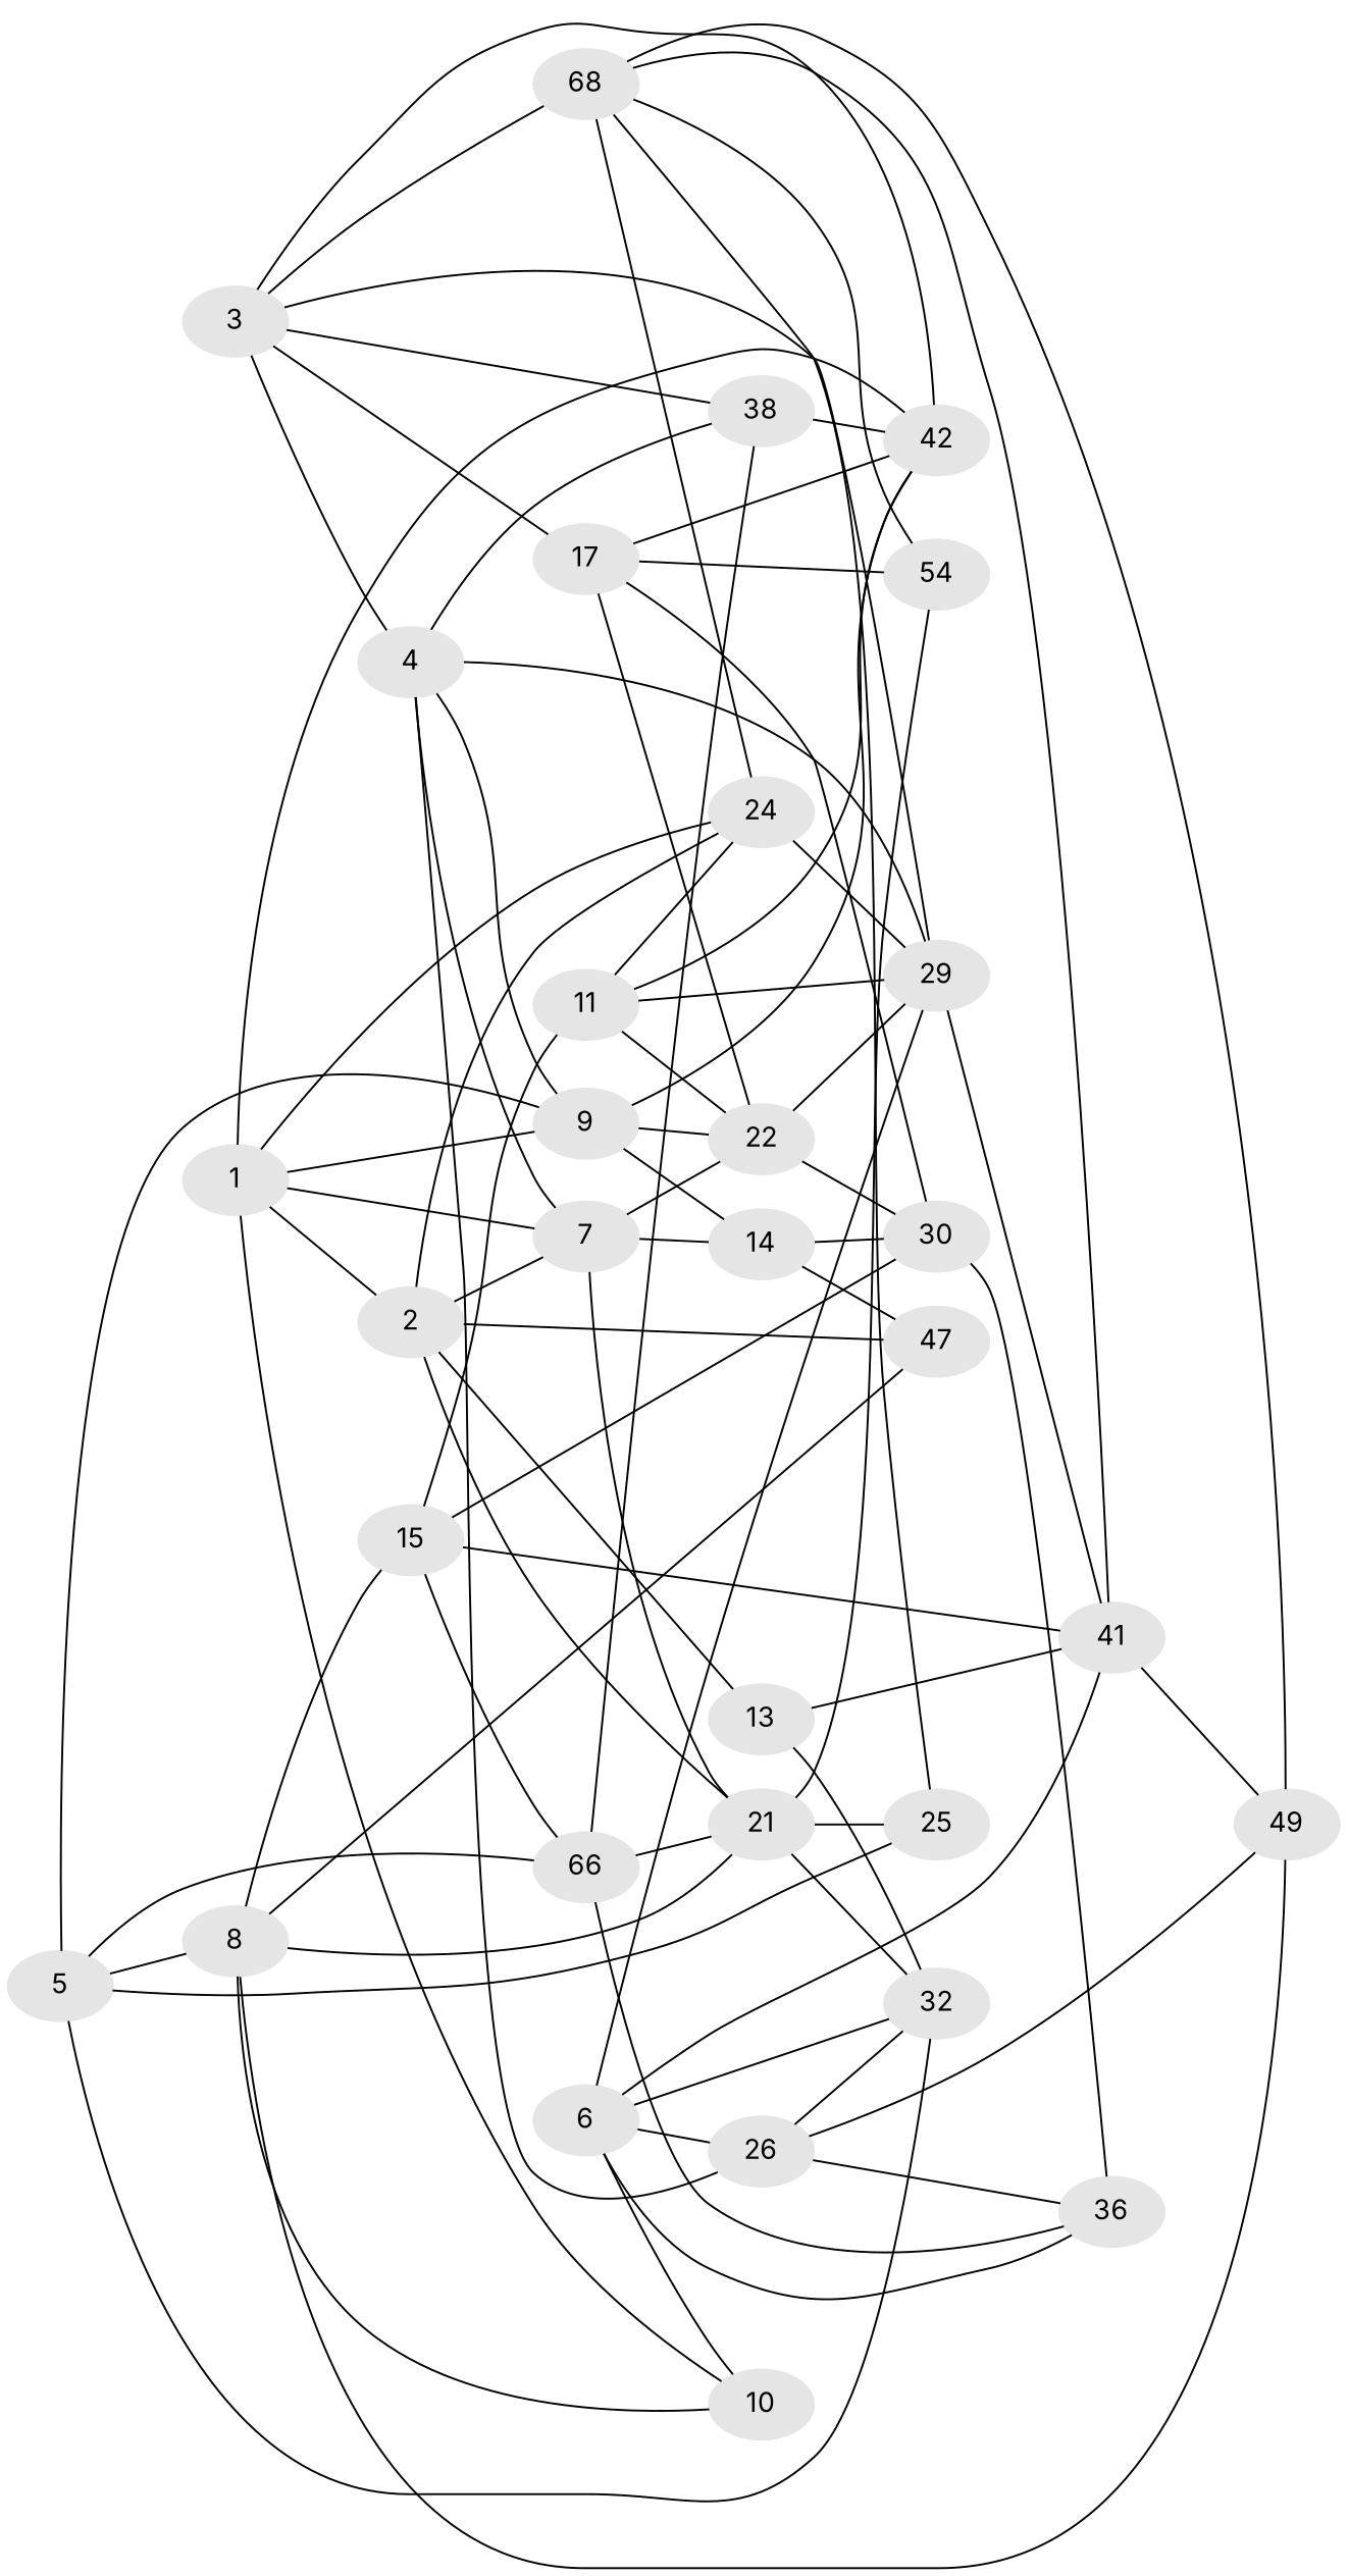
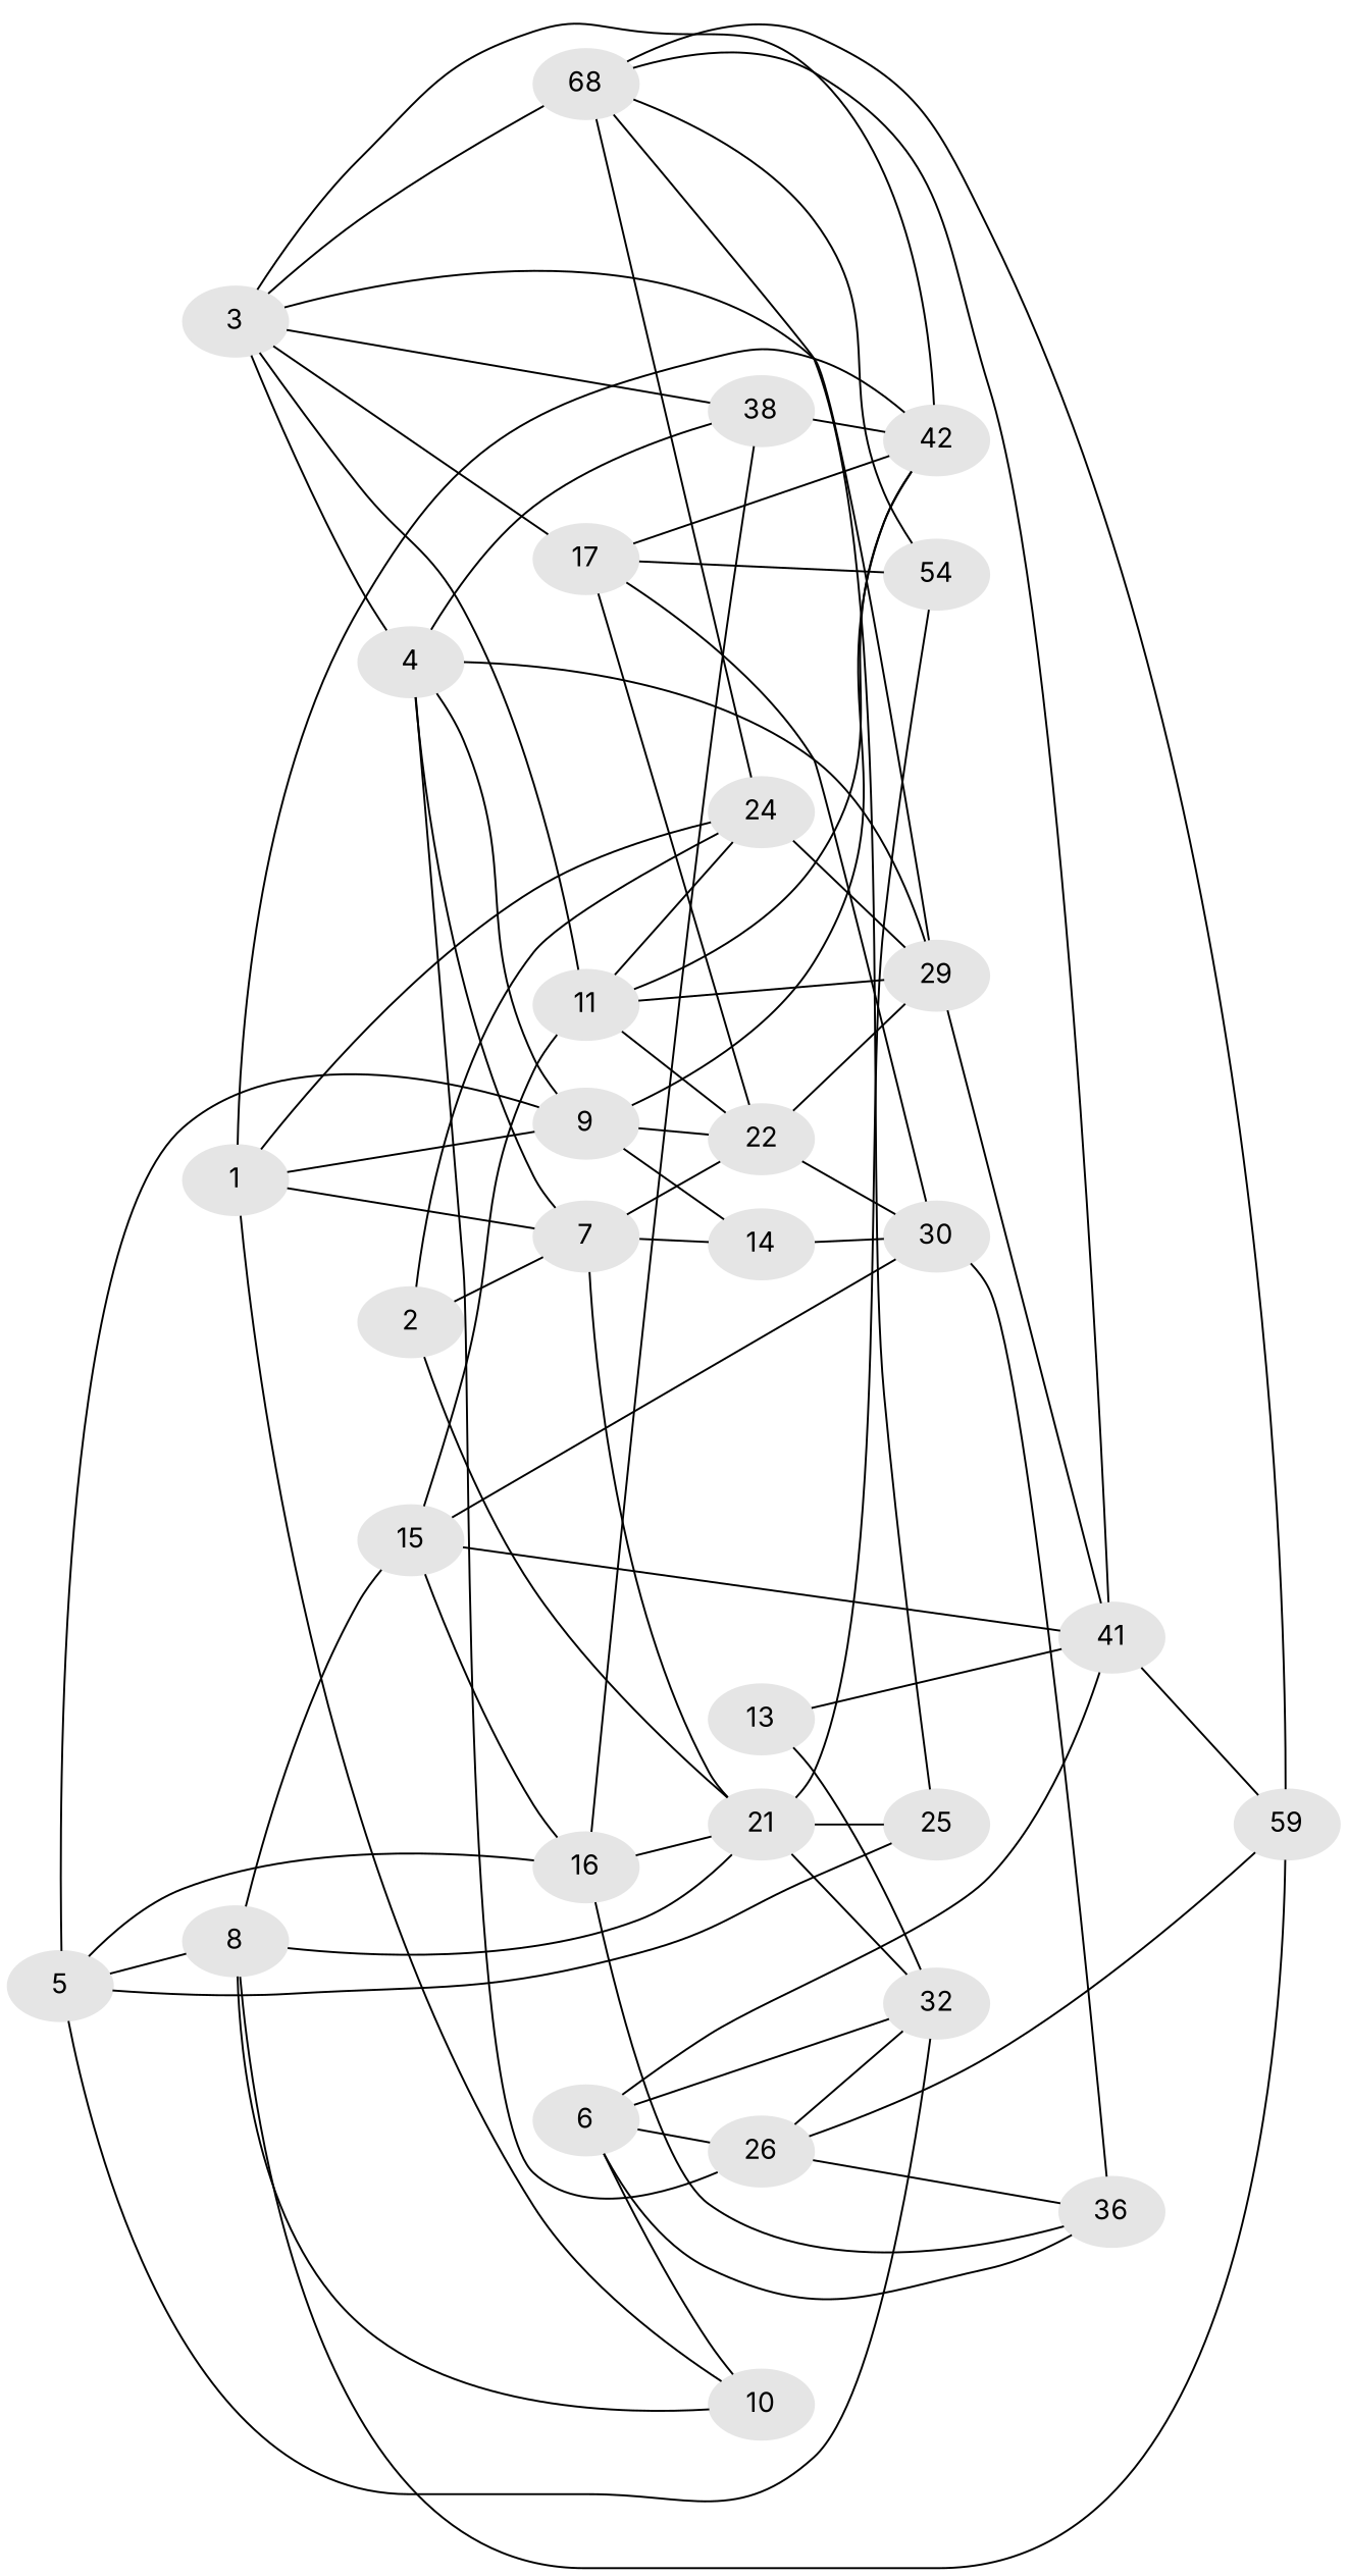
  graph {
    fontname=Inter
    rankdir=LR
    node [color=gray90 fontname=Inter style=filled]
    edge [fontname=Inter]
    1 [super="+12"]
    2 [super="+48"]
    7 [super="+11"]
    9 [super="+35"]
    10
    24 [super="+44"]
    42 [super="+50"]
    13
    21 [super="+43"]
-   47
    14
    22 [super="+37"]
    29 [super="+33"]
    32 [super="+46"]
    n15 [label=41 super="+51"]
    54
    25
    3 [super="+53"]
    4 [super="+52"]
    17 [super="+36"]
    n21 [label=68 super="+41"]
    n22 [label=11 super="+27"]
    38
    26
    30 [super="+40"]
-   49
+   49 [label=59]
    n27 [label=36]
    5 [super="+28"]
    8 [super="+45"]
-   16 [super="+23" label=66]
+   16 [super="+23"]
    15 [super="+39"]
    6 [super="+20"]
-   1 -- 2
    1 -- 7
    1 -- 9
    1 -- 10
    1 -- 24
    1 -- 42
    2 -- 7
    2 -- 24
-   2 -- 13
    2 -- 21
-   2 -- 47
    7 -- 21
    7 -- 14
    7 -- 22
    9 -- 42
    9 -- 14
    9 -- 22
    24 -- 29
    13 -- 32
    13 -- n15
    21 -- 32
    21 -- 54
    21 -- 25
-   14 -- 47
    14 -- 30
    22 -- 29
    22 -- 30
    29 -- n15
    n15 -- 49
    3 -- 42
    3 -- 29
    3 -- 4
    3 -- 17
    3 -- n21
+   3 -- n22
    3 -- 38
    4 -- 7
    4 -- 9
    4 -- 29
    4 -- 38
    4 -- 26
    17 -- 42
    17 -- 22
    17 -- 54
    17 -- 30
    n21 -- 24
    n21 -- n15
    n21 -- 54
    n21 -- 25
    n21 -- 49
    n22 -- 24
    n22 -- 42
    n22 -- 22
    n22 -- 29
    38 -- 42
    26 -- 32
    26 -- 49
    26 -- n27
    30 -- n27
    5 -- 9
    5 -- 32 [weight=2]
    5 -- 25
    5 -- 8
    5 -- 16
    8 -- 10
    8 -- 21
-   8 -- 47
    8 -- 49
    8 -- 15
    16 -- 21
    16 -- 38
    16 -- n27
    15 -- n15
    15 -- n22
    15 -- 30
    15 -- 16 [weight=2]
    6 -- 10
-   6 -- 29
    6 -- 32
    6 -- n15
    6 -- 26
    6 -- n27
  }
